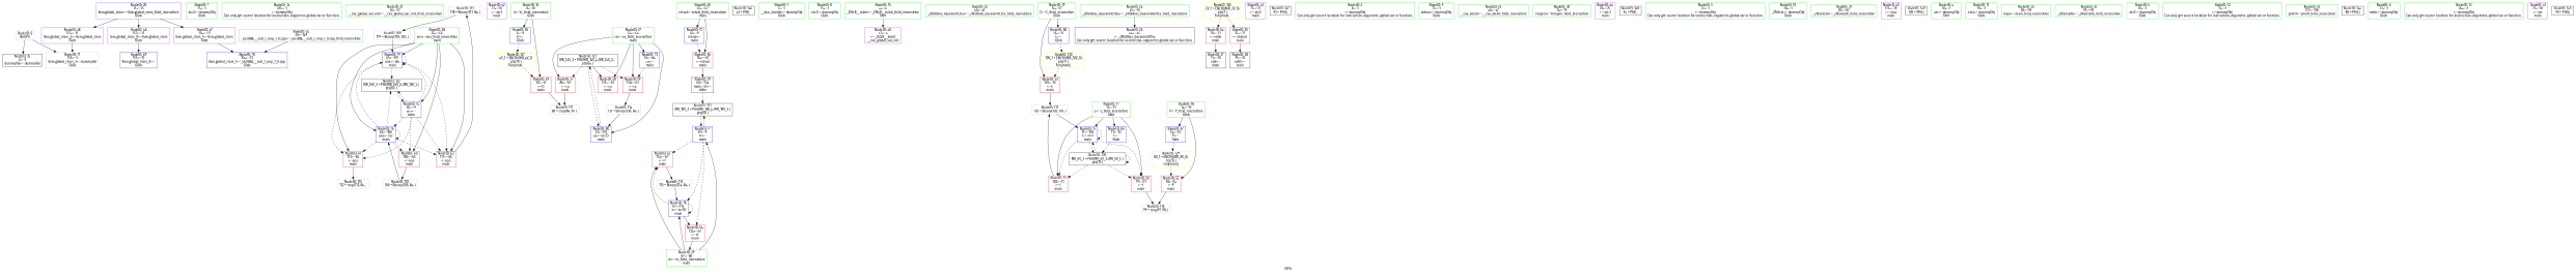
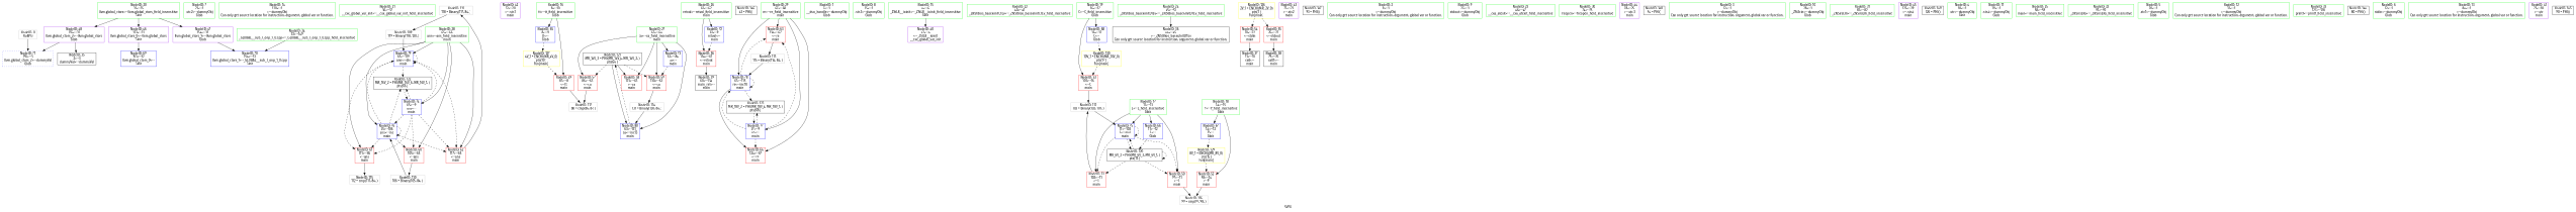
  digraph {
    fontname="Fira Sans"
    label=SVFG
    node [color=green fontname="Fira Sans" shape=record]
    edge [fontname="Fira Sans" style=solid]
    n1 [color=grey label="{NodeID: 0\nNullPtr}"]
    n2 [color=black label="{NodeID: 35\n2\<--3\ndummyVal\<--dummyVal\n}"]
    n3 [color=blue label="{NodeID: 71\n155\<--3\nllvm.global_ctors_2\<--dummyVal\nGlob }" style=dotted]
    n4 [label="{NodeID: 7\n23\<--1\n.str.2\<--dummyObj\nGlob }"]
    n5 [label="{NodeID: 14\n120\<--1\n\<--dummyObj\nCan only get source location for instruction, argument, global var or function.}"]
    n6 [label="{NodeID: 21\n36\<--37\n__cxx_global_var_init\<--__cxx_global_var_init_field_insensitive\n}"]
    n7 [color=grey label="{NodeID: 111\n118 = Binary(117, 84, )\n}"]
    n8 [color=grey label="{NodeID: 109\n119 = Binary(118, 120, )\n}"]
    n9 [color=blue label="{NodeID: 79\n65\<--119\nans\<--div\nmain\n}"]
    n10 [color=red label="{NodeID: 61\n111\<--65\n\<--ans\nmain\n}"]
    n11 [color=red label="{NodeID: 62\n117\<--65\n\<--ans\nmain\n}"]
    n12 [color=black label="{NodeID: 122\nMR_16V_2 = PHI(MR_16V_6, MR_16V_1, )\npts\{66 \}\n}"]
    n13 [label="{NodeID: 28\n65\<--66\nans\<--ans_field_insensitive\nmain\n}"]
    n14 [color=red label="{NodeID: 60\n105\<--65\n\<--ans\nmain\n}"]
    n15 [color=blue label="{NodeID: 74\n65\<--9\nans\<--\nmain\n}"]
    n16 [color=blue label="{NodeID: 76\n65\<--106\nans\<--inc\nmain\n}"]
    n17 [color=grey label="{NodeID: 110\n106 = Binary(105, 84, )\n}"]
    n18 [color=grey label="{NodeID: 115\n112 = cmp(111, 84, )\n}"]
    n19 [color=purple label="{NodeID: 42\n72\<--20\n\<--.str.1\nmain\n}"]
    n20 [color=red label="{NodeID: 49\n87\<--8\n\<--tt\nmain\n}"]
    n21 [color=grey label="{NodeID: 117\n88 = cmp(86, 87, )\n}"]
    n22 [color=red label="{NodeID: 56\n134\<--61\n\<--retval\nmain\n}"]
    n23 [color=black label="{NodeID: 39\n60\<--134\nmain_ret\<--\nmain\n}"]
    n24 [color=black label="{NodeID: 146\n43 = PHI()\n}"]
    n25 [color=red label="{NodeID: 63\n114\<--67\n\<--re\nmain\n}"]
    n26 [color=grey label="{NodeID: 113\n115 = Binary(114, 84, )\n}"]
    n27 [color=blue label="{NodeID: 78\n67\<--115\nre\<--inc10\nmain\n}"]
    n28 [color=red label="{NodeID: 64\n124\<--67\n\<--re\nmain\n}"]
    n29 [color=black label="{NodeID: 123\nMR_18V_2 = PHI(MR_18V_4, MR_18V_1, )\npts\{68 \}\n}"]
    n30 [color=blue label="{NodeID: 70\n154\<--33\nllvm.global_ctors_1\<--_GLOBAL__sub_I_onp_1_0.cpp\nGlob }"]
    n31 [color=blue label="{NodeID: 77\n67\<--9\nre\<--\nmain\n}"]
    n32 [label="{NodeID: 1\n7\<--1\n__dso_handle\<--dummyObj\nGlob }"]
    n33 [label="{NodeID: 8\n25\<--1\n.str.3\<--dummyObj\nGlob }"]
    n34 [label="{NodeID: 15\n4\<--6\n_ZStL8__ioinit\<--_ZStL8__ioinit_field_insensitive\nGlob }"]
    n35 [color=purple label="{NodeID: 40\n42\<--4\n\<--_ZStL8__ioinit\n__cxx_global_var_init\n}"]
    n36 [label="{NodeID: 22\n40\<--41\n_ZNSt8ios_base4InitC1Ev\<--_ZNSt8ios_base4InitC1Ev_field_insensitive\n}"]
    n37 [color=grey label="{NodeID: 112\n103 = Binary(102, 101, )\n}"]
    n38 [color=blue label="{NodeID: 75\n11\<--103\nL\<--mul\nmain\n}"]
    n39 [color=red label="{NodeID: 50\n97\<--11\n\<--L\nmain\n}"]
    n40 [color=black label="{NodeID: 120\nMR_6V_2 = PHI(MR_6V_3, MR_6V_1, )\npts\{13 \}\n}"]
    n41 [color=red label="{NodeID: 51\n102\<--11\n\<--L\nmain\n}"]
    n42 [color=grey label="{NodeID: 116\n99 = cmp(97, 98, )\n}"]
    n43 [label="{NodeID: 29\n67\<--68\nre\<--re_field_insensitive\nmain\n}"]
    n44 [color=black label="{NodeID: 36\n44\<--45\n\<--_ZNSt8ios_base4InitD1Ev\nCan only get source location for instruction, argument, global var or function.}"]
    n45 [color=yellow label="{NodeID: 126\n2V_1 = ENCHI(MR_2V_0)\npts\{1 \}\nFun[main]}" style=double]
    n46 [color=red label="{NodeID: 54\n70\<--22\n\<--stdin\nmain\n}"]
    n47 [color=red label="{NodeID: 55\n76\<--27\n\<--stdout\nmain\n}"]
    n48 [color=black label="{NodeID: 37\n73\<--70\ncall\<--\nmain\n}"]
    n49 [color=black label="{NodeID: 38\n79\<--76\ncall1\<--\nmain\n}"]
    n50 [color=purple label="{NodeID: 43\n77\<--23\n\<--.str.2\nmain\n}"]
    n51 [color=red label="{NodeID: 57\n86\<--63\n\<--ca\nmain\n}"]
    n52 [color=black label="{NodeID: 147\n93 = PHI()\n}"]
    n53 [label="{NodeID: 2\n9\<--1\n\<--dummyObj\nCan only get source location for instruction, argument, global var or function.}"]
    n54 [label="{NodeID: 9\n27\<--1\nstdout\<--dummyObj\nGlob }"]
    n55 [label="{NodeID: 16\n8\<--10\ntt\<--tt_field_insensitive\nGlob }"]
    n56 [color=blue label="{NodeID: 65\n8\<--9\ntt\<--\nGlob }"]
    n57 [color=yellow label="{NodeID: 127\n4V_1 = ENCHI(MR_4V_0)\npts\{10 \}\nFun[main]}" style=double]
    n58 [label="{NodeID: 23\n46\<--47\n__cxa_atexit\<--__cxa_atexit_field_insensitive\n}"]
    n59 [label="{NodeID: 30\n74\<--75\nfreopen\<--freopen_field_insensitive\n}"]
    n60 [color=purple label="{NodeID: 44\n78\<--25\n\<--.str.3\nmain\n}"]
    n61 [color=red label="{NodeID: 58\n123\<--63\n\<--ca\nmain\n}"]
    n62 [color=black label="{NodeID: 148\n94 = PHI()\n}"]
    n63 [color=blue label="{NodeID: 72\n61\<--9\nretval\<--\nmain\n}"]
    n64 [label="{NodeID: 3\n12\<--1\n\<--dummyObj\nCan only get source location for instruction, argument, global var or function.}"]
    n65 [label="{NodeID: 10\n28\<--1\n_ZSt3cin\<--dummyObj\nGlob }"]
    n66 [label="{NodeID: 17\n11\<--13\nL\<--L_field_insensitive\nGlob }"]
    n67 [color=blue label="{NodeID: 66\n11\<--12\nL\<--\nGlob }"]
    n68 [label="{NodeID: 24\n45\<--51\n_ZNSt8ios_base4InitD1Ev\<--_ZNSt8ios_base4InitD1Ev_field_insensitive\n}"]
    n69 [color=grey label="{NodeID: 114\n131 = Binary(130, 84, )\n}"]
    n70 [color=blue label="{NodeID: 80\n63\<--131\nca\<--inc13\nmain\n}"]
    n71 [color=black label="{NodeID: 121\nMR_14V_3 = PHI(MR_14V_4, MR_14V_2, )\npts\{64 \}\n}"]
    n72 [color=red label="{NodeID: 59\n130\<--63\n\<--ca\nmain\n}"]
    n73 [label="{NodeID: 31\n81\<--82\n_ZNSirsERi\<--_ZNSirsERi_field_insensitive\n}"]
    n74 [color=purple label="{NodeID: 45\n125\<--29\n\<--.str.4\nmain\n}"]
    n75 [color=red label="{NodeID: 52\n98\<--14\n\<--P\nmain\n}"]
    n76 [color=black label="{NodeID: 149\n126 = PHI()\n}"]
    n77 [color=blue label="{NodeID: 73\n63\<--84\nca\<--\nmain\n}"]
    n78 [label="{NodeID: 4\n18\<--1\n.str\<--dummyObj\nGlob }"]
    n79 [label="{NodeID: 11\n29\<--1\n.str.4\<--dummyObj\nGlob }"]
    n80 [label="{NodeID: 18\n14\<--15\nP\<--P_field_insensitive\nGlob }"]
    n81 [color=blue label="{NodeID: 67\n14\<--12\nP\<--\nGlob }"]
    n82 [color=yellow label="{NodeID: 129\n8V_1 = ENCHI(MR_8V_0)\npts\{15 \}\nFun[main]}" style=double]
    n83 [label="{NodeID: 25\n58\<--59\nmain\<--main_field_insensitive\n}"]
    n84 [label="{NodeID: 32\n91\<--92\n_ZNSirsERx\<--_ZNSirsERx_field_insensitive\n}"]
    n85 [color=purple label="{NodeID: 46\n153\<--31\nllvm.global_ctors_0\<--llvm.global_ctors\nGlob }"]
    n86 [color=blue label="{NodeID: 69\n153\<--32\nllvm.global_ctors_0\<--\nGlob }"]
    n87 [color=red label="{NodeID: 53\n101\<--16\n\<--C\nmain\n}"]
    n88 [label="{NodeID: 5\n20\<--1\n.str.1\<--dummyObj\nGlob }"]
    n89 [label="{NodeID: 12\n32\<--1\n\<--dummyObj\nCan only get source location for instruction, argument, global var or function.}"]
    n90 [label="{NodeID: 19\n16\<--17\nC\<--C_field_insensitive\nGlob }"]
    n91 [color=blue label="{NodeID: 68\n16\<--12\nC\<--\nGlob }"]
    n92 [color=yellow label="{NodeID: 130\n10V_1 = ENCHI(MR_10V_0)\npts\{17 \}\nFun[main]}" style=double]
    n93 [label="{NodeID: 26\n61\<--62\nretval\<--retval_field_insensitive\nmain\n}"]
    n94 [label="{NodeID: 33\n127\<--128\nprintf\<--printf_field_insensitive\n}"]
    n95 [color=purple label="{NodeID: 47\n154\<--31\nllvm.global_ctors_1\<--llvm.global_ctors\nGlob }"]
    n96 [color=black label="{NodeID: 144\n80 = PHI()\n}"]
    n97 [label="{NodeID: 6\n22\<--1\nstdin\<--dummyObj\nGlob }"]
    n98 [label="{NodeID: 13\n84\<--1\n\<--dummyObj\nCan only get source location for instruction, argument, global var or function.}"]
-   n99 [color=purple label="{NodeID: 20\n31\<--35\nllvm.global_ctors\<--llvm.global_ctors_field_insensitive\nGlob }"]
+   n99 [label="{NodeID: 20\n31\<--35\nllvm.global_ctors\<--llvm.global_ctors_field_insensitive\nGlob }"]
    n100 [color=purple label="{NodeID: 48\n155\<--31\nllvm.global_ctors_2\<--llvm.global_ctors\nGlob }"]
    n101 [label="{NodeID: 27\n63\<--64\nca\<--ca_field_insensitive\nmain\n}"]
    n102 [label="{NodeID: 34\n33\<--149\n_GLOBAL__sub_I_onp_1_0.cpp\<--_GLOBAL__sub_I_onp_1_0.cpp_field_insensitive\n}"]
    n103 [color=purple label="{NodeID: 41\n71\<--18\n\<--.str\nmain\n}"]
    n104 [color=black label="{NodeID: 145\n90 = PHI()\n}"]
-   n1 -> n2
+   n100 -> n2
    n1 -> n3
    n7 -> n8
    n8 -> n9
    n9 -> n9 [style=dashed]
    n9 -> n10 [style=dashed]
    n9 -> n11 [style=dashed]
    n9 -> n12 [style=dashed]
    n10 -> n18
    n11 -> n7
    n12 -> n15 [style=dashed]
    n13 -> n9
    n13 -> n10
    n13 -> n11
    n13 -> n14
    n13 -> n15
    n13 -> n16
    n14 -> n17
    n15 -> n9 [style=dashed]
    n15 -> n10 [style=dashed]
    n15 -> n11 [style=dashed]
    n15 -> n12 [style=dashed]
    n15 -> n14 [style=dashed]
    n15 -> n16 [style=dashed]
    n16 -> n9 [style=dashed]
    n16 -> n10 [style=dashed]
    n16 -> n11 [style=dashed]
    n16 -> n12 [style=dashed]
    n16 -> n14 [style=dashed]
    n16 -> n16 [style=dashed]
    n17 -> n16
    n20 -> n21
    n22 -> n23
    n25 -> n26
    n26 -> n27
    n27 -> n25 [style=dashed]
    n27 -> n27 [style=dashed]
    n27 -> n28
-   n23 -> n29 [style=dashed]
+   n27 -> n29 [style=dashed]
    n29 -> n31 [style=dashed]
    n31 -> n25 [style=dashed]
    n31 -> n27 [style=dashed]
    n31 -> n28 [style=dashed]
    n31 -> n29 [style=dashed]
    n34 -> n35
    n37 -> n38
    n38 -> n38 [style=dashed]
    n38 -> n39 [style=dashed]
    n38 -> n40 [style=dashed]
    n38 -> n41 [style=dashed]
    n39 -> n42
    n40 -> n38 [style=dashed]
    n40 -> n39 [style=dashed]
    n40 -> n40 [style=dashed]
    n40 -> n41 [style=dashed]
    n41 -> n37
    n43 -> n25
    n43 -> n27
-   n28 -> n43
+   n43 -> n28
    n43 -> n31
    n45 -> n46 [style=dashed]
    n45 -> n47 [style=dashed]
    n46 -> n48
    n47 -> n49
    n51 -> n21
    n55 -> n20
    n55 -> n56
    n56 -> n57 [style=dashed]
    n57 -> n20 [style=dashed]
    n63 -> n22 [style=dashed]
    n66 -> n38
    n66 -> n39
    n66 -> n41
    n66 -> n67
    n67 -> n40 [style=dashed]
    n68 -> n44
    n69 -> n70
    n70 -> n71 [style=dashed]
    n71 -> n51 [style=dashed]
    n71 -> n61
-   n71 -> n70 [style=dashed]
+   n71 -> n70
    n71 -> n72 [style=dashed]
    n72 -> n69
    n75 -> n42
    n77 -> n72 [style=dashed]
    n80 -> n75
    n80 -> n81
    n81 -> n82 [style=dashed]
    n82 -> n75 [style=dashed]
    n85 -> n86
    n87 -> n37
    n90 -> n87
    n90 -> n91
    n91 -> n92 [style=dashed]
    n92 -> n87 [style=dashed]
    n93 -> n22
    n93 -> n63
    n95 -> n30
    n99 -> n85
    n99 -> n95
    n99 -> n100
    n100 -> n3
    n101 -> n51
    n101 -> n61
    n101 -> n70
    n101 -> n72
    n101 -> n77
    n102 -> n30
  }
